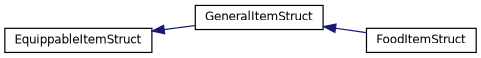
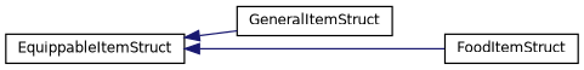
  digraph {
    rankdir=LR
    node [color=black fillcolor=white fontname=Helvetica fontsize=10 shape=record style=filled]
    edge [color=midnightblue dir=back fontname=Helvetica fontsize=10 labelfontname=Helvetica labelfontsize=10 style=solid]
    n1 [height=0.2 label=GeneralItemStruct width=0.4]
    n2 [height=0.2 label=FoodItemStruct width=0.4]
    n3 [height=0.2 label=EquippableItemStruct width=0.4]
-   n1 -> n2
+   n3 -> n2
    n3 -> n1
  }
